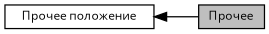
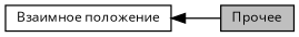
  digraph {
    rankdir=LR
    fontname="Open Sans"
    node [color=black fontname="Open Sans" fontsize=10 shape=box style=filled]
    n1 [fillcolor=grey75 fontcolor=black height=0.2 label="Прочее" width=0.4]
-   n2 [fillcolor=white height=0.2 label="Прочее положение" width=0.4]
+   n2 [fillcolor=white height=0.2 label="Взаимное положение" width=0.4]
    n2 -> n1 [dir=back fontname="Open Sans" fontsize=10 labelfontname=Helvetica labelfontsize=10 shape=plaintext style=solid]
  }
